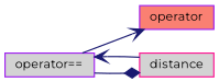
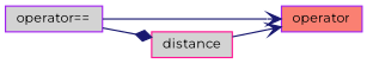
  digraph {
    fontname=Montserrat
    rankdir=LR
    node [color=purple fillcolor=lightgrey fontname=Montserrat fontsize=10 shape=record style=filled]
    edge [arrowhead=vee color=midnightblue fontname=Montserrat fontsize=10 labelfontname=FreeSans labelfontsize=10 style=solid]
    n1 [fontcolor=black height=0.2 label="operator==" width=0.4]
    n2 [fillcolor=salmon height=0.2 label=operator width=0.4]
    n3 [color=deeppink height=0.2 label=distance width=0.4]
    n1 -> n2
    n1 -> n3 [arrowhead=diamond]
-   n3 -> n1
+   n3 -> n2
  }
